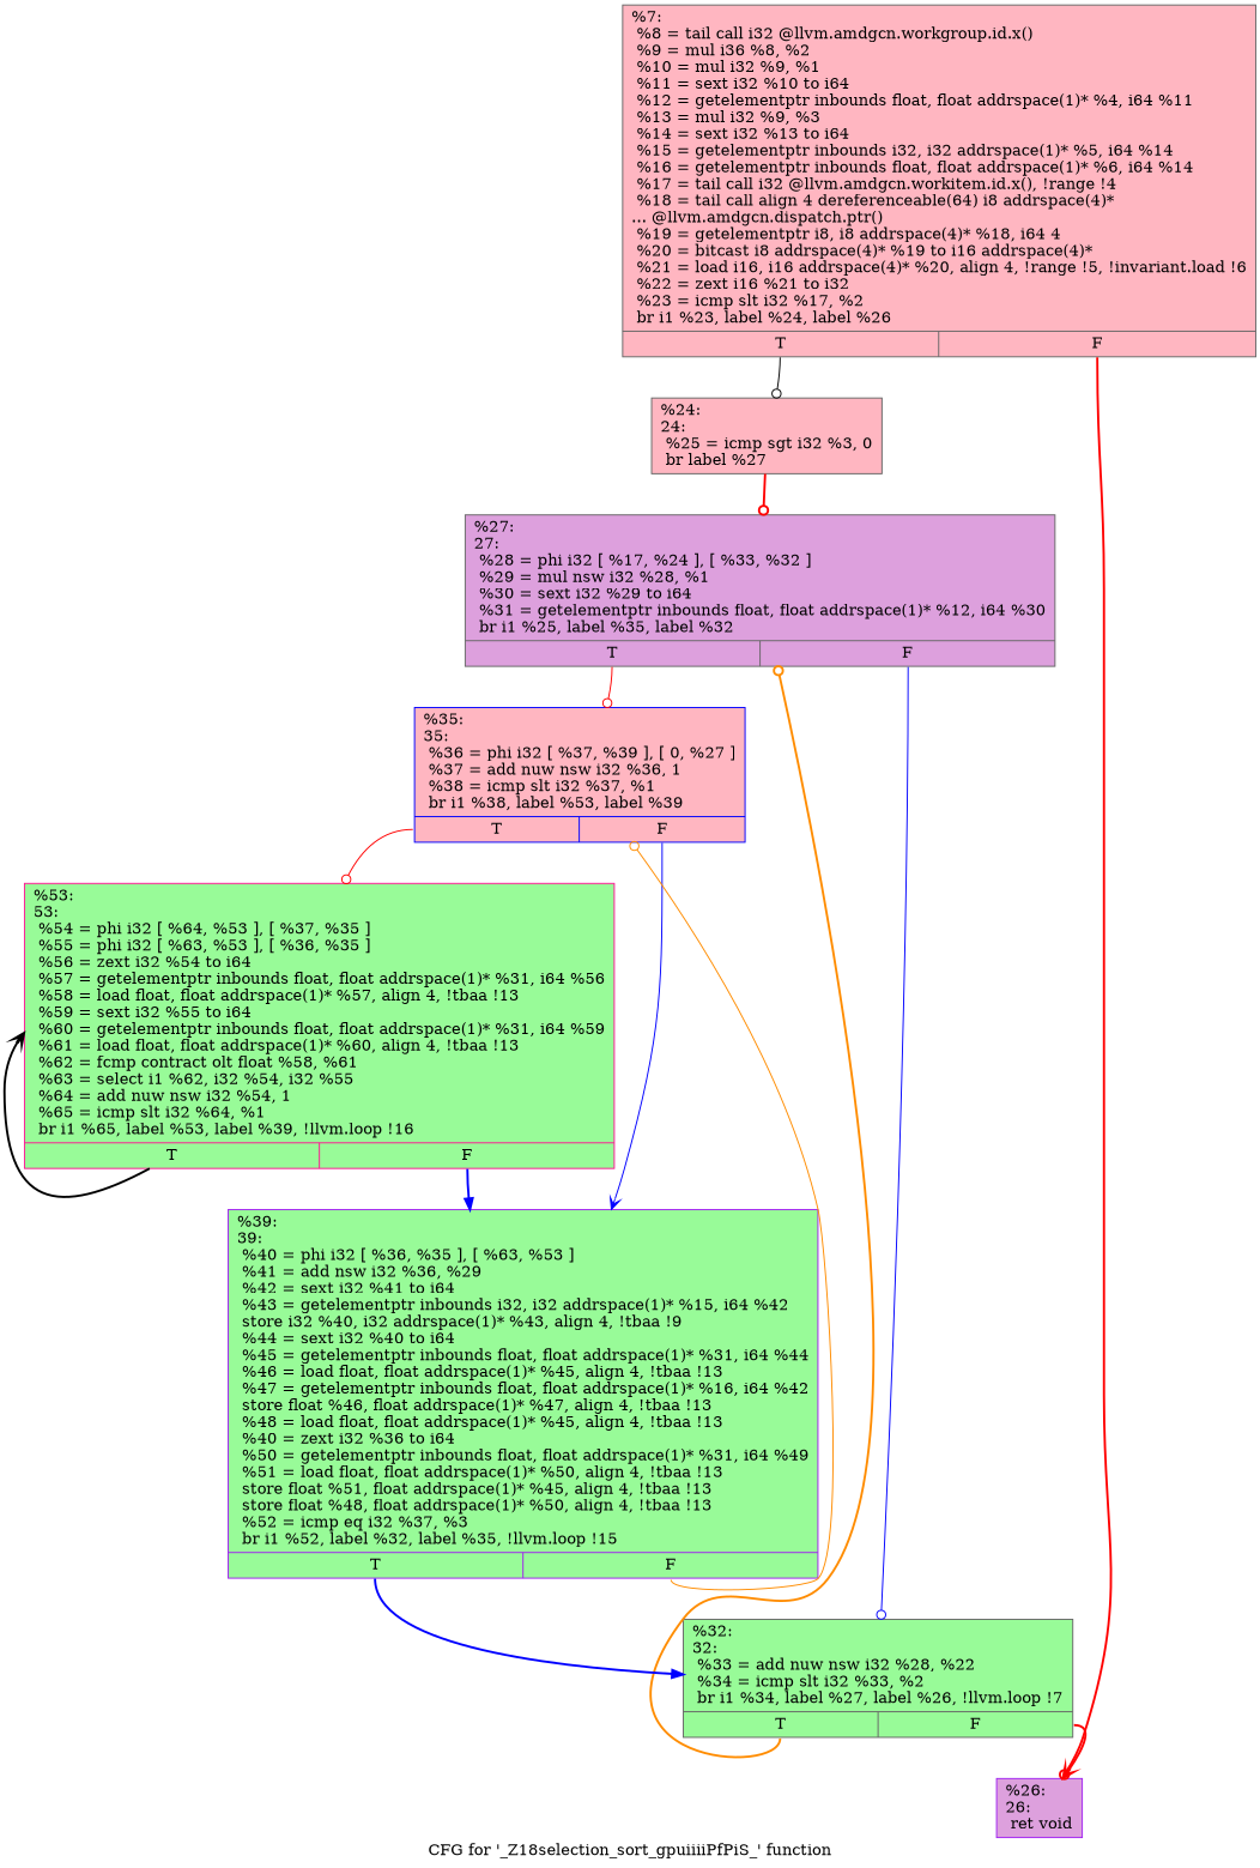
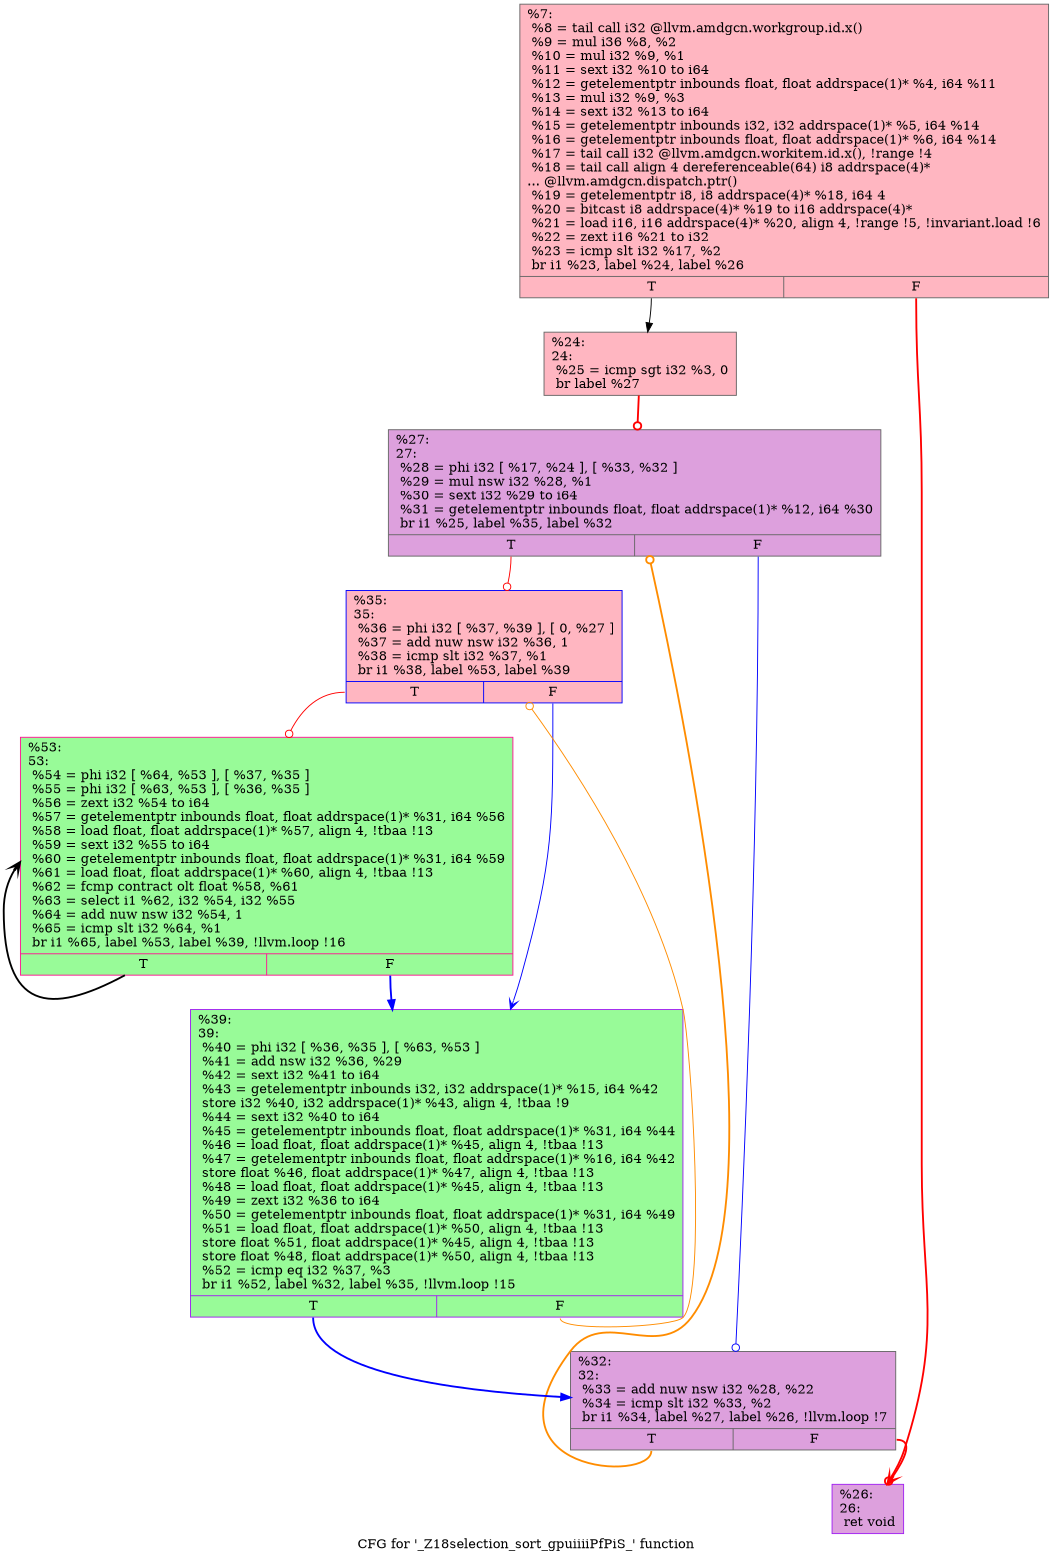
  digraph {
    label="CFG for '_Z18selection_sort_gpuiiiiPfPiS_' function"
    node [color=gray40 fillcolor=lightpink shape=record style=filled]
    edge [arrowhead=odot color=red style=bold tailport=s0]
    n1 [label="{%7:\l  %8 = tail call i32 @llvm.amdgcn.workgroup.id.x()\l  %9 = mul i36 %8, %2\l  %10 = mul i32 %9, %1\l  %11 = sext i32 %10 to i64\l  %12 = getelementptr inbounds float, float addrspace(1)* %4, i64 %11\l  %13 = mul i32 %9, %3\l  %14 = sext i32 %13 to i64\l  %15 = getelementptr inbounds i32, i32 addrspace(1)* %5, i64 %14\l  %16 = getelementptr inbounds float, float addrspace(1)* %6, i64 %14\l  %17 = tail call i32 @llvm.amdgcn.workitem.id.x(), !range !4\l  %18 = tail call align 4 dereferenceable(64) i8 addrspace(4)*\l... @llvm.amdgcn.dispatch.ptr()\l  %19 = getelementptr i8, i8 addrspace(4)* %18, i64 4\l  %20 = bitcast i8 addrspace(4)* %19 to i16 addrspace(4)*\l  %21 = load i16, i16 addrspace(4)* %20, align 4, !range !5, !invariant.load !6\l  %22 = zext i16 %21 to i32\l  %23 = icmp slt i32 %17, %2\l  br i1 %23, label %24, label %26\l|{<s0>T|<s1>F}}"]
    n2 [label="{%24:\l24:                                               \l  %25 = icmp sgt i32 %3, 0\l  br label %27\l}"]
    n3 [color=purple fillcolor=plum label="{%26:\l26:                                               \l  ret void\l}"]
    n4 [fillcolor=plum label="{%27:\l27:                                               \l  %28 = phi i32 [ %17, %24 ], [ %33, %32 ]\l  %29 = mul nsw i32 %28, %1\l  %30 = sext i32 %29 to i64\l  %31 = getelementptr inbounds float, float addrspace(1)* %12, i64 %30\l  br i1 %25, label %35, label %32\l|{<s0>T|<s1>F}}"]
    n5 [color=blue label="{%35:\l35:                                               \l  %36 = phi i32 [ %37, %39 ], [ 0, %27 ]\l  %37 = add nuw nsw i32 %36, 1\l  %38 = icmp slt i32 %37, %1\l  br i1 %38, label %53, label %39\l|{<s0>T|<s1>F}}"]
-   n6 [fillcolor=palegreen label="{%32:\l32:                                               \l  %33 = add nuw nsw i32 %28, %22\l  %34 = icmp slt i32 %33, %2\l  br i1 %34, label %27, label %26, !llvm.loop !7\l|{<s0>T|<s1>F}}"]
+   n6 [fillcolor=plum label="{%32:\l32:                                               \l  %33 = add nuw nsw i32 %28, %22\l  %34 = icmp slt i32 %33, %2\l  br i1 %34, label %27, label %26, !llvm.loop !7\l|{<s0>T|<s1>F}}"]
    n7 [color=deeppink fillcolor=palegreen label="{%53:\l53:                                               \l  %54 = phi i32 [ %64, %53 ], [ %37, %35 ]\l  %55 = phi i32 [ %63, %53 ], [ %36, %35 ]\l  %56 = zext i32 %54 to i64\l  %57 = getelementptr inbounds float, float addrspace(1)* %31, i64 %56\l  %58 = load float, float addrspace(1)* %57, align 4, !tbaa !13\l  %59 = sext i32 %55 to i64\l  %60 = getelementptr inbounds float, float addrspace(1)* %31, i64 %59\l  %61 = load float, float addrspace(1)* %60, align 4, !tbaa !13\l  %62 = fcmp contract olt float %58, %61\l  %63 = select i1 %62, i32 %54, i32 %55\l  %64 = add nuw nsw i32 %54, 1\l  %65 = icmp slt i32 %64, %1\l  br i1 %65, label %53, label %39, !llvm.loop !16\l|{<s0>T|<s1>F}}"]
-   n8 [color=purple fillcolor=palegreen label="{%39:\l39:                                               \l  %40 = phi i32 [ %36, %35 ], [ %63, %53 ]\l  %41 = add nsw i32 %36, %29\l  %42 = sext i32 %41 to i64\l  %43 = getelementptr inbounds i32, i32 addrspace(1)* %15, i64 %42\l  store i32 %40, i32 addrspace(1)* %43, align 4, !tbaa !9\l  %44 = sext i32 %40 to i64\l  %45 = getelementptr inbounds float, float addrspace(1)* %31, i64 %44\l  %46 = load float, float addrspace(1)* %45, align 4, !tbaa !13\l  %47 = getelementptr inbounds float, float addrspace(1)* %16, i64 %42\l  store float %46, float addrspace(1)* %47, align 4, !tbaa !13\l  %48 = load float, float addrspace(1)* %45, align 4, !tbaa !13\l  %40 = zext i32 %36 to i64\l  %50 = getelementptr inbounds float, float addrspace(1)* %31, i64 %49\l  %51 = load float, float addrspace(1)* %50, align 4, !tbaa !13\l  store float %51, float addrspace(1)* %45, align 4, !tbaa !13\l  store float %48, float addrspace(1)* %50, align 4, !tbaa !13\l  %52 = icmp eq i32 %37, %3\l  br i1 %52, label %32, label %35, !llvm.loop !15\l|{<s0>T|<s1>F}}"]
-   n1 -> n2 [color=black style=solid]
+   n8 [color=purple fillcolor=palegreen label="{%39:\l39:                                               \l  %40 = phi i32 [ %36, %35 ], [ %63, %53 ]\l  %41 = add nsw i32 %36, %29\l  %42 = sext i32 %41 to i64\l  %43 = getelementptr inbounds i32, i32 addrspace(1)* %15, i64 %42\l  store i32 %40, i32 addrspace(1)* %43, align 4, !tbaa !9\l  %44 = sext i32 %40 to i64\l  %45 = getelementptr inbounds float, float addrspace(1)* %31, i64 %44\l  %46 = load float, float addrspace(1)* %45, align 4, !tbaa !13\l  %47 = getelementptr inbounds float, float addrspace(1)* %16, i64 %42\l  store float %46, float addrspace(1)* %47, align 4, !tbaa !13\l  %48 = load float, float addrspace(1)* %45, align 4, !tbaa !13\l  %49 = zext i32 %36 to i64\l  %50 = getelementptr inbounds float, float addrspace(1)* %31, i64 %49\l  %51 = load float, float addrspace(1)* %50, align 4, !tbaa !13\l  store float %51, float addrspace(1)* %45, align 4, !tbaa !13\l  store float %48, float addrspace(1)* %50, align 4, !tbaa !13\l  %52 = icmp eq i32 %37, %3\l  br i1 %52, label %32, label %35, !llvm.loop !15\l|{<s0>T|<s1>F}}"]
+   n1 -> n2 [arrowhead=normal color=black style=solid]
    n1 -> n3 [tailport=s1]
    n2 -> n4
    n4 -> n5 [style=solid]
    n4 -> n6 [color=blue style=solid tailport=s1]
    n5 -> n7 [style=solid]
    n5 -> n8 [arrowhead=vee color=blue style=solid tailport=s1]
    n6 -> n3 [arrowhead=vee tailport=s1]
    n6 -> n4 [color=darkorange]
    n7 -> n7 [arrowhead=vee color=black]
    n7 -> n8 [arrowhead=normal color=blue tailport=s1]
    n8 -> n5 [color=darkorange style=solid tailport=s1]
    n8 -> n6 [arrowhead=normal color=blue]
  }
